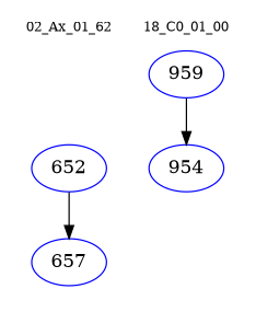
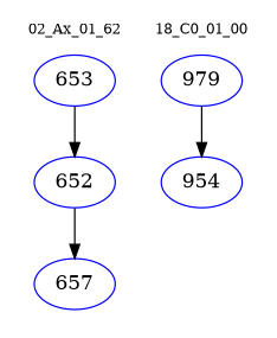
  digraph {
    node [color=blue]
    edge [color=black]
+   n1 [label=653]
    n2 [label=652]
    n3 [label=657]
-   n4 [label=959]
+   n4 [label=979]
    n5 [label=954]
    subgraph cluster_1 {
      color=white
      fontsize=10
      label="02_Ax_01_62"
+     n1
      n2
      n3
    }
    subgraph cluster_2 {
      color=white
      fontsize=10
      label="18_C0_01_00"
      n4
      n5
    }
+   n1 -> n2
    n2 -> n3
    n4 -> n5
  }
